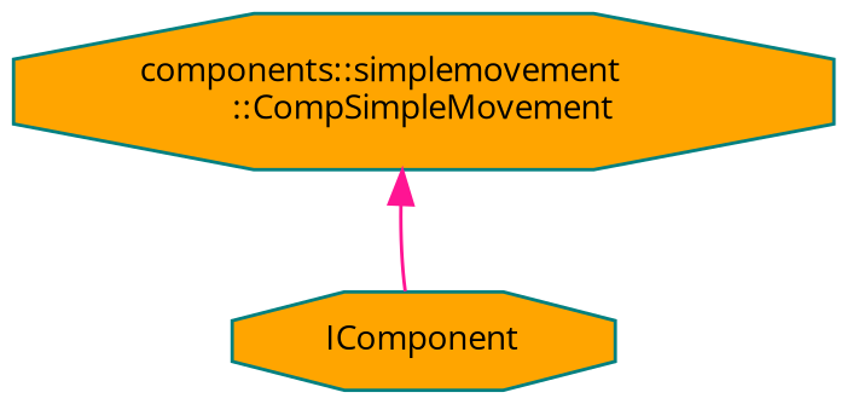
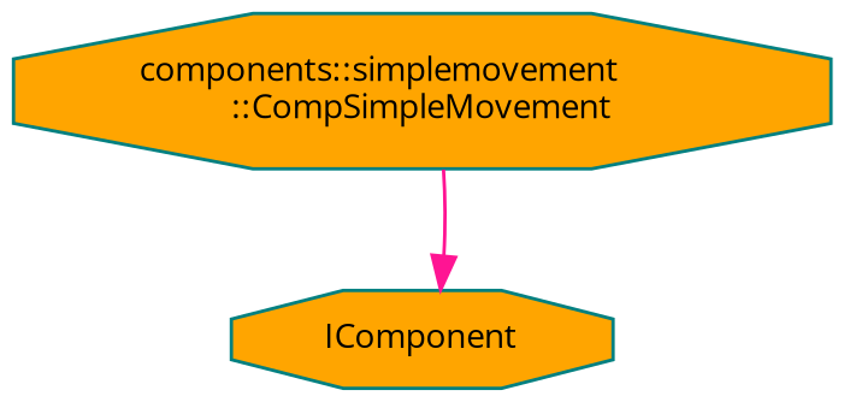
  digraph {
    fontname="Open Sans"
    node [color=teal fillcolor=orange fontname="Open Sans" fontsize=10 shape=octagon style=filled]
    n1 [fontcolor=black height=0.2 label="components::simplemovement\l::CompSimpleMovement" width=0.4]
    n2 [height=0.2 label=IComponent width=0.4]
-   n1 -> n2 [color=deeppink dir=back fontname="Open Sans" fontsize=10 labelfontname=Helvetica labelfontsize=10 style=solid]
+   n2 -> n1 [color=deeppink dir=back fontname="Open Sans" fontsize=10 labelfontname=Helvetica labelfontsize=10 style=solid]
  }
